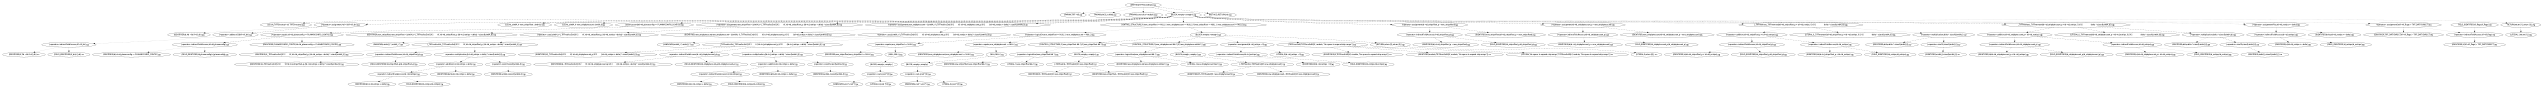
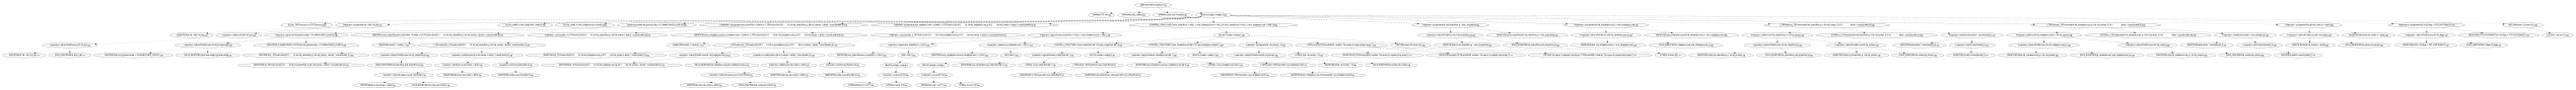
  digraph {
    fontname=Roboto
    node [fontname=Roboto]
    edge [fontname=Roboto style=dashed]
    n1 [label=<(METHOD,TIFFGrowStrips)<SUB>722</SUB>>]
    n2 [label=<(PARAM,TIFF *tif)<SUB>722</SUB>>]
    n3 [label=<(PARAM,uint32_t delta)<SUB>722</SUB>>]
    n4 [label=<(PARAM,const char *module)<SUB>722</SUB>>]
    n5 [label=<(BLOCK,&lt;empty&gt;,&lt;empty&gt;)<SUB>723</SUB>>]
-   n6 [label=<(METHOD_RETURN,int)<SUB>722</SUB>>]
    n7 [label=<(LOCAL,TIFFDirectory* td: TIFFDirectory)<SUB>724</SUB>>]
    n8 [label=<(&lt;operator&gt;.assignment,*td = &amp;tif-&gt;tif_dir)<SUB>724</SUB>>]
    n9 [label=<(LOCAL,uint64_t* new_stripoffset: uint64_t)<SUB>725</SUB>>]
    n10 [label=<(LOCAL,uint64_t* new_stripbytecount: uint64_t)<SUB>726</SUB>>]
    n11 [label=<(assert,assert(td-&gt;td_planarconfig == PLANARCONFIG_CONTIG))<SUB>728</SUB>>]
    n12 [label=<(&lt;operator&gt;.assignment,new_stripoffset = (uint64_t *)_TIFFreallocExt(\012        tif, td-&gt;td_stripoffset_p, (td-&gt;td_nstrips + delta) * sizeof(uint64_t)))<SUB>729</SUB>>]
    n13 [label=<(&lt;operator&gt;.assignment,new_stripbytecount = (uint64_t *)_TIFFreallocExt(\012        tif, td-&gt;td_stripbytecount_p,\012        (td-&gt;td_nstrips + delta) * sizeof(uint64_t)))<SUB>731</SUB>>]
    n14 [label=<(CONTROL_STRUCTURE,if (new_stripoffset == NULL || new_stripbytecount == NULL),if (new_stripoffset == NULL || new_stripbytecount == NULL))<SUB>734</SUB>>]
    n15 [label=<(&lt;operator&gt;.assignment,td-&gt;td_stripoffset_p = new_stripoffset)<SUB>744</SUB>>]
    n16 [label=<(&lt;operator&gt;.assignment,td-&gt;td_stripbytecount_p = new_stripbytecount)<SUB>745</SUB>>]
    n17 [label=<(_TIFFmemset,_TIFFmemset(td-&gt;td_stripoffset_p + td-&gt;td_nstrips, 0,\012                delta * sizeof(uint64_t)))<SUB>746</SUB>>]
    n18 [label=<(_TIFFmemset,_TIFFmemset(td-&gt;td_stripbytecount_p + td-&gt;td_nstrips, 0,\012                delta * sizeof(uint64_t)))<SUB>748</SUB>>]
    n19 [label=<(&lt;operator&gt;.assignmentPlus,td-&gt;td_nstrips += delta)<SUB>750</SUB>>]
    n20 [label=<(&lt;operators&gt;.assignmentOr,tif-&gt;tif_flags |= TIFF_DIRTYDIRECT)<SUB>751</SUB>>]
    n21 [label=<(RETURN,return (1);,return (1);)<SUB>753</SUB>>]
    n22 [label=<(IDENTIFIER,td,*td = &amp;tif-&gt;tif_dir)<SUB>724</SUB>>]
    n23 [label=<(&lt;operator&gt;.addressOf,&amp;tif-&gt;tif_dir)<SUB>724</SUB>>]
    n24 [label=<(&lt;operator&gt;.equals,td-&gt;td_planarconfig == PLANARCONFIG_CONTIG)<SUB>728</SUB>>]
    n25 [label=<(IDENTIFIER,new_stripoffset,new_stripoffset = (uint64_t *)_TIFFreallocExt(\012        tif, td-&gt;td_stripoffset_p, (td-&gt;td_nstrips + delta) * sizeof(uint64_t)))<SUB>729</SUB>>]
    n26 [label=<(&lt;operator&gt;.cast,(uint64_t *)_TIFFreallocExt(\012        tif, td-&gt;td_stripoffset_p, (td-&gt;td_nstrips + delta) * sizeof(uint64_t)))<SUB>729</SUB>>]
    n27 [label=<(IDENTIFIER,new_stripbytecount,new_stripbytecount = (uint64_t *)_TIFFreallocExt(\012        tif, td-&gt;td_stripbytecount_p,\012        (td-&gt;td_nstrips + delta) * sizeof(uint64_t)))<SUB>731</SUB>>]
    n28 [label=<(&lt;operator&gt;.cast,(uint64_t *)_TIFFreallocExt(\012        tif, td-&gt;td_stripbytecount_p,\012        (td-&gt;td_nstrips + delta) * sizeof(uint64_t)))<SUB>731</SUB>>]
    n29 [label=<(&lt;operator&gt;.logicalOr,new_stripoffset == NULL || new_stripbytecount == NULL)<SUB>734</SUB>>]
    n30 [label=<(BLOCK,&lt;empty&gt;,&lt;empty&gt;)<SUB>735</SUB>>]
    n31 [label=<(&lt;operator&gt;.indirectFieldAccess,td-&gt;td_stripoffset_p)<SUB>744</SUB>>]
    n32 [label=<(IDENTIFIER,new_stripoffset,td-&gt;td_stripoffset_p = new_stripoffset)<SUB>744</SUB>>]
    n33 [label=<(&lt;operator&gt;.indirectFieldAccess,td-&gt;td_stripbytecount_p)<SUB>745</SUB>>]
    n34 [label=<(IDENTIFIER,new_stripbytecount,td-&gt;td_stripbytecount_p = new_stripbytecount)<SUB>745</SUB>>]
    n35 [label=<(&lt;operator&gt;.addition,td-&gt;td_stripoffset_p + td-&gt;td_nstrips)<SUB>746</SUB>>]
    n36 [label=<(LITERAL,0,_TIFFmemset(td-&gt;td_stripoffset_p + td-&gt;td_nstrips, 0,\012                delta * sizeof(uint64_t)))<SUB>746</SUB>>]
    n37 [label=<(&lt;operator&gt;.multiplication,delta * sizeof(uint64_t))<SUB>747</SUB>>]
    n38 [label=<(&lt;operator&gt;.addition,td-&gt;td_stripbytecount_p + td-&gt;td_nstrips)<SUB>748</SUB>>]
    n39 [label=<(LITERAL,0,_TIFFmemset(td-&gt;td_stripbytecount_p + td-&gt;td_nstrips, 0,\012                delta * sizeof(uint64_t)))<SUB>748</SUB>>]
    n40 [label=<(&lt;operator&gt;.multiplication,delta * sizeof(uint64_t))<SUB>749</SUB>>]
    n41 [label=<(&lt;operator&gt;.indirectFieldAccess,td-&gt;td_nstrips)<SUB>750</SUB>>]
    n42 [label=<(IDENTIFIER,delta,td-&gt;td_nstrips += delta)<SUB>750</SUB>>]
    n43 [label=<(&lt;operator&gt;.indirectFieldAccess,tif-&gt;tif_flags)<SUB>751</SUB>>]
    n44 [label=<(IDENTIFIER,TIFF_DIRTYDIRECT,tif-&gt;tif_flags |= TIFF_DIRTYDIRECT)<SUB>751</SUB>>]
    n45 [label=<(LITERAL,1,return (1);)<SUB>753</SUB>>]
    n46 [label=<(&lt;operator&gt;.indirectFieldAccess,tif-&gt;tif_dir)<SUB>724</SUB>>]
    n47 [label=<(IDENTIFIER,tif,*td = &amp;tif-&gt;tif_dir)<SUB>724</SUB>>]
    n48 [label=<(FIELD_IDENTIFIER,tif_dir,tif_dir)<SUB>724</SUB>>]
    n49 [label=<(&lt;operator&gt;.indirectFieldAccess,td-&gt;td_planarconfig)<SUB>728</SUB>>]
    n50 [label=<(IDENTIFIER,PLANARCONFIG_CONTIG,td-&gt;td_planarconfig == PLANARCONFIG_CONTIG)<SUB>728</SUB>>]
    n51 [label=<(IDENTIFIER,td,td-&gt;td_planarconfig == PLANARCONFIG_CONTIG)<SUB>728</SUB>>]
    n52 [label=<(FIELD_IDENTIFIER,td_planarconfig,td_planarconfig)<SUB>728</SUB>>]
    n53 [label=<(UNKNOWN,uint64_t *,uint64_t *)<SUB>729</SUB>>]
    n54 [label=<(_TIFFreallocExt,_TIFFreallocExt(\012        tif, td-&gt;td_stripoffset_p, (td-&gt;td_nstrips + delta) * sizeof(uint64_t)))<SUB>729</SUB>>]
    n55 [label=<(IDENTIFIER,tif,_TIFFreallocExt(\012        tif, td-&gt;td_stripoffset_p, (td-&gt;td_nstrips + delta) * sizeof(uint64_t)))<SUB>730</SUB>>]
    n56 [label=<(&lt;operator&gt;.indirectFieldAccess,td-&gt;td_stripoffset_p)<SUB>730</SUB>>]
    n57 [label=<(&lt;operator&gt;.multiplication,(td-&gt;td_nstrips + delta) * sizeof(uint64_t))<SUB>730</SUB>>]
    n58 [label=<(IDENTIFIER,td,_TIFFreallocExt(\012        tif, td-&gt;td_stripoffset_p, (td-&gt;td_nstrips + delta) * sizeof(uint64_t)))<SUB>730</SUB>>]
    n59 [label=<(FIELD_IDENTIFIER,td_stripoffset_p,td_stripoffset_p)<SUB>730</SUB>>]
    n60 [label=<(&lt;operator&gt;.addition,td-&gt;td_nstrips + delta)<SUB>730</SUB>>]
    n61 [label=<(&lt;operator&gt;.sizeOf,sizeof(uint64_t))<SUB>730</SUB>>]
    n62 [label=<(&lt;operator&gt;.indirectFieldAccess,td-&gt;td_nstrips)<SUB>730</SUB>>]
    n63 [label=<(IDENTIFIER,delta,td-&gt;td_nstrips + delta)<SUB>730</SUB>>]
    n64 [label=<(IDENTIFIER,uint64_t,sizeof(uint64_t))<SUB>730</SUB>>]
    n65 [label=<(IDENTIFIER,td,td-&gt;td_nstrips + delta)<SUB>730</SUB>>]
    n66 [label=<(FIELD_IDENTIFIER,td_nstrips,td_nstrips)<SUB>730</SUB>>]
    n67 [label=<(UNKNOWN,uint64_t *,uint64_t *)<SUB>731</SUB>>]
    n68 [label=<(_TIFFreallocExt,_TIFFreallocExt(\012        tif, td-&gt;td_stripbytecount_p,\012        (td-&gt;td_nstrips + delta) * sizeof(uint64_t)))<SUB>731</SUB>>]
    n69 [label=<(IDENTIFIER,tif,_TIFFreallocExt(\012        tif, td-&gt;td_stripbytecount_p,\012        (td-&gt;td_nstrips + delta) * sizeof(uint64_t)))<SUB>732</SUB>>]
    n70 [label=<(&lt;operator&gt;.indirectFieldAccess,td-&gt;td_stripbytecount_p)<SUB>732</SUB>>]
    n71 [label=<(&lt;operator&gt;.multiplication,(td-&gt;td_nstrips + delta) * sizeof(uint64_t))<SUB>733</SUB>>]
    n72 [label=<(IDENTIFIER,td,_TIFFreallocExt(\012        tif, td-&gt;td_stripbytecount_p,\012        (td-&gt;td_nstrips + delta) * sizeof(uint64_t)))<SUB>732</SUB>>]
    n73 [label=<(FIELD_IDENTIFIER,td_stripbytecount_p,td_stripbytecount_p)<SUB>732</SUB>>]
    n74 [label=<(&lt;operator&gt;.addition,td-&gt;td_nstrips + delta)<SUB>733</SUB>>]
    n75 [label=<(&lt;operator&gt;.sizeOf,sizeof(uint64_t))<SUB>733</SUB>>]
    n76 [label=<(&lt;operator&gt;.indirectFieldAccess,td-&gt;td_nstrips)<SUB>733</SUB>>]
    n77 [label=<(IDENTIFIER,delta,td-&gt;td_nstrips + delta)<SUB>733</SUB>>]
    n78 [label=<(IDENTIFIER,uint64_t,sizeof(uint64_t))<SUB>733</SUB>>]
    n79 [label=<(IDENTIFIER,td,td-&gt;td_nstrips + delta)<SUB>733</SUB>>]
    n80 [label=<(FIELD_IDENTIFIER,td_nstrips,td_nstrips)<SUB>733</SUB>>]
    n81 [label=<(&lt;operator&gt;.equals,new_stripoffset == NULL)<SUB>734</SUB>>]
    n82 [label=<(&lt;operator&gt;.equals,new_stripbytecount == NULL)<SUB>734</SUB>>]
    n83 [label=<(CONTROL_STRUCTURE,if (new_stripoffset &amp;&amp; 1),if (new_stripoffset &amp;&amp; 1))<SUB>736</SUB>>]
    n84 [label=<(CONTROL_STRUCTURE,if (new_stripbytecount &amp;&amp; 1),if (new_stripbytecount &amp;&amp; 1))<SUB>738</SUB>>]
    n85 [label=<(&lt;operator&gt;.assignment,td-&gt;td_nstrips = 0)<SUB>740</SUB>>]
    n86 [label=<(TIFFErrorExtR,TIFFErrorExtR(tif, module, &quot;No space to expand strip arrays&quot;))<SUB>741</SUB>>]
    n87 [label=<(RETURN,return (0);,return (0);)<SUB>742</SUB>>]
    n88 [label=<(IDENTIFIER,new_stripoffset,new_stripoffset == NULL)<SUB>734</SUB>>]
    n89 [label=<(NULL,NULL)<SUB>734</SUB>>]
    n90 [label=<(IDENTIFIER,new_stripbytecount,new_stripbytecount == NULL)<SUB>734</SUB>>]
    n91 [label=<(NULL,NULL)<SUB>734</SUB>>]
    n92 [label=<(BLOCK,&lt;empty&gt;,&lt;empty&gt;)>]
    n93 [label=<(&lt;operator&gt;.cast,(void *)0)<SUB>734</SUB>>]
    n94 [label=<(UNKNOWN,void *,void *)<SUB>734</SUB>>]
    n95 [label=<(LITERAL,0,(void *)0)<SUB>734</SUB>>]
    n96 [label=<(BLOCK,&lt;empty&gt;,&lt;empty&gt;)>]
    n97 [label=<(&lt;operator&gt;.cast,(void *)0)<SUB>734</SUB>>]
    n98 [label=<(UNKNOWN,void *,void *)<SUB>734</SUB>>]
    n99 [label=<(LITERAL,0,(void *)0)<SUB>734</SUB>>]
    n100 [label=<(&lt;operator&gt;.logicalAnd,new_stripoffset &amp;&amp; 1)<SUB>736</SUB>>]
    n101 [label=<(BLOCK,&lt;empty&gt;,&lt;empty&gt;)<SUB>737</SUB>>]
    n102 [label=<(&lt;operator&gt;.logicalAnd,new_stripbytecount &amp;&amp; 1)<SUB>738</SUB>>]
    n103 [label=<(BLOCK,&lt;empty&gt;,&lt;empty&gt;)<SUB>739</SUB>>]
    n104 [label=<(&lt;operator&gt;.indirectFieldAccess,td-&gt;td_nstrips)<SUB>740</SUB>>]
    n105 [label=<(LITERAL,0,td-&gt;td_nstrips = 0)<SUB>740</SUB>>]
    n106 [label=<(IDENTIFIER,tif,TIFFErrorExtR(tif, module, &quot;No space to expand strip arrays&quot;))<SUB>741</SUB>>]
    n107 [label=<(IDENTIFIER,module,TIFFErrorExtR(tif, module, &quot;No space to expand strip arrays&quot;))<SUB>741</SUB>>]
    n108 [label=<(LITERAL,&quot;No space to expand strip arrays&quot;,TIFFErrorExtR(tif, module, &quot;No space to expand strip arrays&quot;))<SUB>741</SUB>>]
    n109 [label=<(LITERAL,0,return (0);)<SUB>742</SUB>>]
    n110 [label=<(IDENTIFIER,new_stripoffset,new_stripoffset &amp;&amp; 1)<SUB>736</SUB>>]
    n111 [label=<(LITERAL,1,new_stripoffset &amp;&amp; 1)<SUB>736</SUB>>]
    n112 [label=<(_TIFFfreeExt,_TIFFfreeExt(tif, new_stripoffset))<SUB>737</SUB>>]
    n113 [label=<(IDENTIFIER,tif,_TIFFfreeExt(tif, new_stripoffset))<SUB>737</SUB>>]
    n114 [label=<(IDENTIFIER,new_stripoffset,_TIFFfreeExt(tif, new_stripoffset))<SUB>737</SUB>>]
    n115 [label=<(IDENTIFIER,new_stripbytecount,new_stripbytecount &amp;&amp; 1)<SUB>738</SUB>>]
    n116 [label=<(LITERAL,1,new_stripbytecount &amp;&amp; 1)<SUB>738</SUB>>]
    n117 [label=<(_TIFFfreeExt,_TIFFfreeExt(tif, new_stripbytecount))<SUB>739</SUB>>]
    n118 [label=<(IDENTIFIER,tif,_TIFFfreeExt(tif, new_stripbytecount))<SUB>739</SUB>>]
    n119 [label=<(IDENTIFIER,new_stripbytecount,_TIFFfreeExt(tif, new_stripbytecount))<SUB>739</SUB>>]
    n120 [label=<(IDENTIFIER,td,td-&gt;td_nstrips = 0)<SUB>740</SUB>>]
    n121 [label=<(FIELD_IDENTIFIER,td_nstrips,td_nstrips)<SUB>740</SUB>>]
    n122 [label=<(IDENTIFIER,td,td-&gt;td_stripoffset_p = new_stripoffset)<SUB>744</SUB>>]
    n123 [label=<(FIELD_IDENTIFIER,td_stripoffset_p,td_stripoffset_p)<SUB>744</SUB>>]
    n124 [label=<(IDENTIFIER,td,td-&gt;td_stripbytecount_p = new_stripbytecount)<SUB>745</SUB>>]
    n125 [label=<(FIELD_IDENTIFIER,td_stripbytecount_p,td_stripbytecount_p)<SUB>745</SUB>>]
    n126 [label=<(&lt;operator&gt;.indirectFieldAccess,td-&gt;td_stripoffset_p)<SUB>746</SUB>>]
    n127 [label=<(&lt;operator&gt;.indirectFieldAccess,td-&gt;td_nstrips)<SUB>746</SUB>>]
    n128 [label=<(IDENTIFIER,delta,delta * sizeof(uint64_t))<SUB>747</SUB>>]
    n129 [label=<(&lt;operator&gt;.sizeOf,sizeof(uint64_t))<SUB>747</SUB>>]
    n130 [label=<(IDENTIFIER,td,td-&gt;td_stripoffset_p + td-&gt;td_nstrips)<SUB>746</SUB>>]
    n131 [label=<(FIELD_IDENTIFIER,td_stripoffset_p,td_stripoffset_p)<SUB>746</SUB>>]
    n132 [label=<(IDENTIFIER,td,td-&gt;td_stripoffset_p + td-&gt;td_nstrips)<SUB>746</SUB>>]
    n133 [label=<(FIELD_IDENTIFIER,td_nstrips,td_nstrips)<SUB>746</SUB>>]
    n134 [label=<(IDENTIFIER,uint64_t,sizeof(uint64_t))<SUB>747</SUB>>]
    n135 [label=<(&lt;operator&gt;.indirectFieldAccess,td-&gt;td_stripbytecount_p)<SUB>748</SUB>>]
    n136 [label=<(&lt;operator&gt;.indirectFieldAccess,td-&gt;td_nstrips)<SUB>748</SUB>>]
    n137 [label=<(IDENTIFIER,delta,delta * sizeof(uint64_t))<SUB>749</SUB>>]
    n138 [label=<(&lt;operator&gt;.sizeOf,sizeof(uint64_t))<SUB>749</SUB>>]
    n139 [label=<(IDENTIFIER,td,td-&gt;td_stripbytecount_p + td-&gt;td_nstrips)<SUB>748</SUB>>]
    n140 [label=<(FIELD_IDENTIFIER,td_stripbytecount_p,td_stripbytecount_p)<SUB>748</SUB>>]
    n141 [label=<(IDENTIFIER,td,td-&gt;td_stripbytecount_p + td-&gt;td_nstrips)<SUB>748</SUB>>]
    n142 [label=<(FIELD_IDENTIFIER,td_nstrips,td_nstrips)<SUB>748</SUB>>]
    n143 [label=<(IDENTIFIER,uint64_t,sizeof(uint64_t))<SUB>749</SUB>>]
    n144 [label=<(IDENTIFIER,td,td-&gt;td_nstrips += delta)<SUB>750</SUB>>]
    n145 [label=<(FIELD_IDENTIFIER,td_nstrips,td_nstrips)<SUB>750</SUB>>]
    n146 [label=<(IDENTIFIER,tif,tif-&gt;tif_flags |= TIFF_DIRTYDIRECT)<SUB>751</SUB>>]
    n147 [label=<(FIELD_IDENTIFIER,tif_flags,tif_flags)<SUB>751</SUB>>]
    n1 -> n2 [style=dotted]
    n1 -> n3 [style=dotted]
    n1 -> n4
    n1 -> n5
-   n1 -> n6
    n5 -> n7
    n5 -> n8
    n5 -> n9
    n5 -> n10 [style=dotted]
    n5 -> n11
    n5 -> n12
    n5 -> n13
    n5 -> n14
    n5 -> n15
    n5 -> n16
    n5 -> n17 [style=dotted]
    n5 -> n18
    n5 -> n19 [style=dotted]
    n5 -> n20 [style=dotted]
    n5 -> n21 [style=dotted]
    n8 -> n22 [style=dotted]
    n8 -> n23
    n11 -> n24
    n12 -> n25 [style=dotted]
    n12 -> n26
    n13 -> n27 [style=dotted]
    n13 -> n28
    n14 -> n29 [style=dotted]
    n14 -> n30
    n15 -> n31
    n15 -> n32
    n16 -> n33 [style=dotted]
    n16 -> n34
    n17 -> n35 [style=dotted]
    n17 -> n36
    n17 -> n37 [style=dotted]
    n18 -> n38
    n18 -> n39
    n18 -> n40
    n19 -> n41 [style=dotted]
    n19 -> n42 [style=dotted]
    n20 -> n43 [style=dotted]
    n20 -> n44
    n21 -> n45
    n23 -> n46 [style=dotted]
    n24 -> n49
    n24 -> n50 [style=dotted]
    n26 -> n53 [style=dotted]
    n26 -> n54 [style=dotted]
    n28 -> n67 [style=dotted]
    n28 -> n68 [style=dotted]
    n29 -> n81
    n29 -> n82 [style=dotted]
    n30 -> n83
    n30 -> n84
    n30 -> n85 [style=dotted]
    n30 -> n86 [style=dotted]
    n30 -> n87
    n31 -> n122
    n31 -> n123
    n33 -> n124 [style=dotted]
    n33 -> n125 [style=dotted]
    n35 -> n126
    n35 -> n127
    n37 -> n128
    n37 -> n129 [style=dotted]
    n38 -> n135
    n38 -> n136
    n40 -> n137 [style=dotted]
    n40 -> n138
    n41 -> n144
    n41 -> n145 [style=dotted]
    n43 -> n146
-   n147 -> n43 [style=dotted]
+   n43 -> n147 [style=dotted]
    n46 -> n47 [style=dotted]
    n46 -> n48 [style=dotted]
    n49 -> n51 [style=dotted]
    n49 -> n52 [style=dotted]
    n54 -> n55 [style=dotted]
    n54 -> n56 [style=dotted]
    n54 -> n57 [style=dotted]
    n56 -> n58 [style=dotted]
    n56 -> n59 [style=dotted]
    n57 -> n60
    n57 -> n61 [style=dotted]
    n60 -> n62
    n60 -> n63
    n61 -> n64 [style=dotted]
    n62 -> n65
    n62 -> n66 [style=dotted]
    n68 -> n69
    n68 -> n70
    n68 -> n71 [style=dotted]
    n70 -> n72
    n70 -> n73
    n71 -> n74
    n71 -> n75 [style=dotted]
    n74 -> n76
    n74 -> n77 [style=dotted]
    n75 -> n78 [style=dotted]
    n76 -> n79 [style=dotted]
    n76 -> n80 [style=dotted]
    n81 -> n88 [style=dotted]
    n81 -> n89
    n82 -> n90 [style=dotted]
    n82 -> n91 [style=dotted]
    n83 -> n100 [style=dotted]
    n83 -> n101 [style=dotted]
    n84 -> n102
    n84 -> n103 [style=dotted]
    n85 -> n104 [style=dotted]
    n85 -> n105 [style=dotted]
    n86 -> n106
    n86 -> n107
    n86 -> n108
    n87 -> n109
    n89 -> n92 [style=dotted]
    n91 -> n96
    n92 -> n93
    n93 -> n94 [style=dotted]
    n93 -> n95
    n96 -> n97
    n97 -> n98
    n97 -> n99 [style=dotted]
    n100 -> n110 [style=dotted]
    n100 -> n111
    n101 -> n112
    n102 -> n115 [style=dotted]
    n102 -> n116
    n103 -> n117
    n104 -> n120 [style=dotted]
    n104 -> n121
    n112 -> n113
    n112 -> n114
    n117 -> n118
    n117 -> n119
    n126 -> n130 [style=dotted]
    n126 -> n131
    n127 -> n132 [style=dotted]
    n127 -> n133
    n129 -> n134
    n135 -> n139 [style=dotted]
    n135 -> n140
    n136 -> n141 [style=dotted]
    n136 -> n142 [style=dotted]
    n138 -> n143
  }
